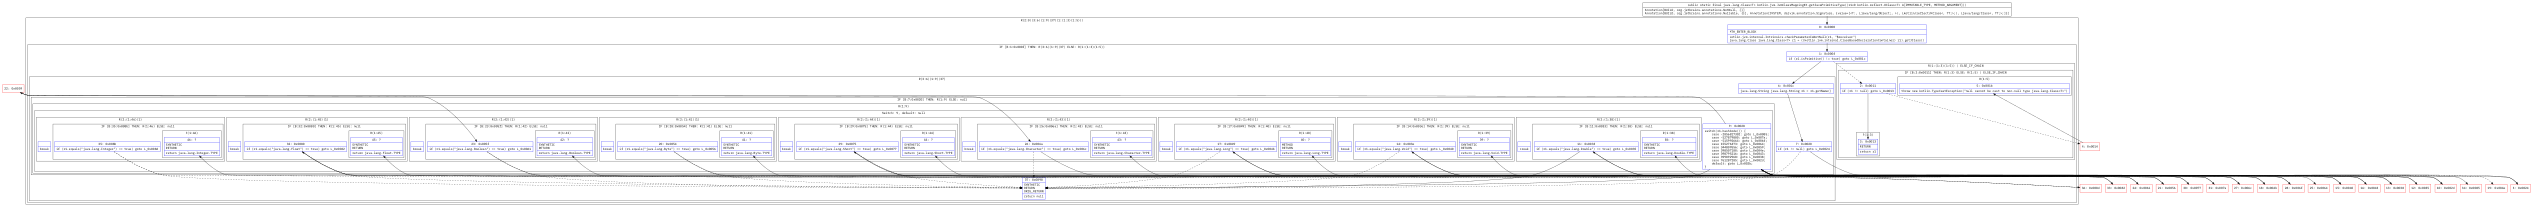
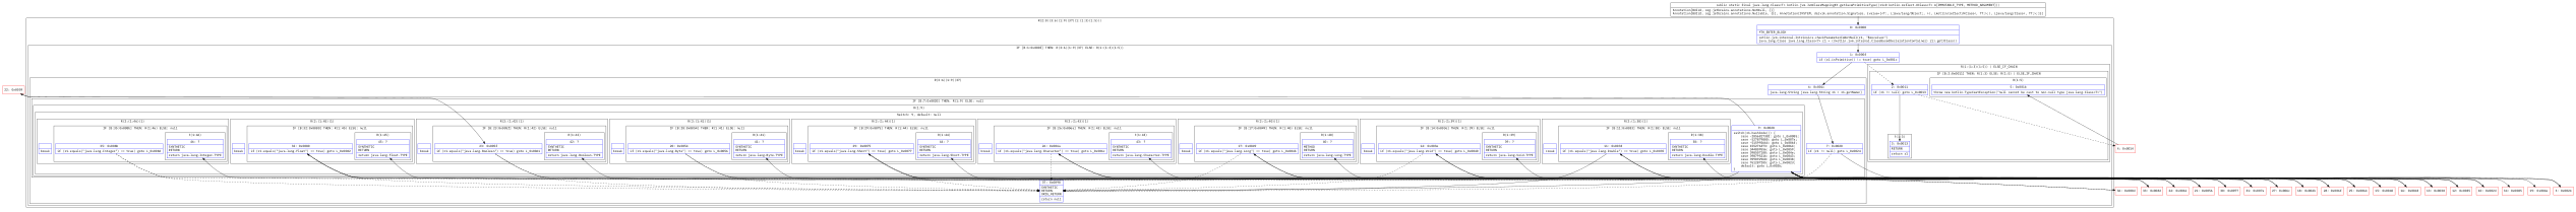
  digraph {
    fontname="IBM Plex Mono"
    node [color=blue fontname="IBM Plex Mono" shape=record]
    edge [fontname="IBM Plex Mono"]
    n1 [label="{46\:\ ?|SYNTHETIC\lRETURN\l|return java.lang.Integer.TYPE\l}"]
    n2 [label="{35\:\ 0x008b|if (r1.equals(\"java.lang.Integer\") == true) goto L_0x008d\l}"]
    n3 [label="{|break\l}"]
    n4 [label="{45\:\ ?|SYNTHETIC\lRETURN\l|return java.lang.Float.TYPE\l}"]
    n5 [label="{32\:\ 0x0080|if (r1.equals(\"java.lang.Float\") == true) goto L_0x0082\l}"]
    n6 [label="{|break\l}"]
    n7 [label="{44\:\ ?|SYNTHETIC\lRETURN\l|return java.lang.Short.TYPE\l}"]
    n8 [label="{29\:\ 0x0075|if (r1.equals(\"java.lang.Short\") == true) goto L_0x0077\l}"]
    n9 [label="{|break\l}"]
    n10 [label="{43\:\ ?|SYNTHETIC\lRETURN\l|return java.lang.Character.TYPE\l}"]
    n11 [label="{26\:\ 0x006a|if (r1.equals(\"java.lang.Character\") == true) goto L_0x006c\l}"]
    n12 [label="{|break\l}"]
    n13 [label="{42\:\ ?|SYNTHETIC\lRETURN\l|return java.lang.Boolean.TYPE\l}"]
    n14 [label="{23\:\ 0x005f|if (r1.equals(\"java.lang.Boolean\") == true) goto L_0x0061\l}"]
    n15 [label="{|break\l}"]
    n16 [label="{41\:\ ?|SYNTHETIC\lRETURN\l|return java.lang.Byte.TYPE\l}"]
    n17 [label="{20\:\ 0x0054|if (r1.equals(\"java.lang.Byte\") == true) goto L_0x0056\l}"]
    n18 [label="{|break\l}"]
    n19 [label="{40\:\ ?|METHOD\lRETURN\l|return java.lang.Long.TYPE\l}"]
    n20 [label="{17\:\ 0x0049|if (r1.equals(\"java.lang.Long\") == true) goto L_0x004b\l}"]
    n21 [label="{|break\l}"]
    n22 [label="{39\:\ ?|SYNTHETIC\lRETURN\l|return java.lang.Void.TYPE\l}"]
    n23 [label="{14\:\ 0x003e|if (r1.equals(\"java.lang.Void\") == true) goto L_0x0040\l}"]
    n24 [label="{|break\l}"]
    n25 [label="{38\:\ ?|SYNTHETIC\lRETURN\l|return java.lang.Double.TYPE\l}"]
    n26 [label="{11\:\ 0x0033|if (r1.equals(\"java.lang.Double\") == true) goto L_0x0035\l}"]
    n27 [label="{|break\l}"]
    n28 [label="{9\:\ 0x0028|switch(r1.hashCode()) \{\l    case \-2056817302: goto L_0x0085;\l    case \-527879800: goto L_0x007a;\l    case \-515992664: goto L_0x006f;\l    case 155276373: goto L_0x0064;\l    case 344809556: goto L_0x0059;\l    case 398507100: goto L_0x004e;\l    case 398795216: goto L_0x0043;\l    case 399092968: goto L_0x0038;\l    case 761287205: goto L_0x002d;\l    default: goto L_0x002b;\l\}\l}"]
    n29 [label="{7\:\ 0x0020|if (r1 != null) goto L_0x0024\l}"]
    n30 [label="{6\:\ 0x001c|java.lang.String java.lang.String r1 = r1.getName()\l}"]
    n31 [label="{37\:\ 0x0090|SYNTHETIC\lRETURN\lORIG_RETURN\l|return null\l}"]
    n32 [label="{3\:\ 0x0013|RETURN\l|return r1\l}"]
    n33 [label="{5\:\ 0x001b|throw new kotlin.TypeCastException(\"null cannot be cast to non\-null type java.lang.Class\<T\>\")\l}"]
    n34 [label="{2\:\ 0x0011|if (r1 != null) goto L_0x0013\l}"]
    n35 [label="{1\:\ 0x000f|if (r1.isPrimitive() != true) goto L_0x001c\l}"]
    n36 [label="{0\:\ 0x0000|MTH_ENTER_BLOCK\l|kotlin.jvm.internal.Intrinsics.checkParameterIsNotNull(r1, \"$receiver\")\ljava.lang.Class java.lang.Class\<?\> r1 = ((kotlin.jvm.internal.ClassBasedDeclarationContainer) r1).getJClass()\l}"]
    n37 [color=red label="{36\:\ 0x008d}"]
    n38 [color=red label="{33\:\ 0x0082}"]
    n39 [color=red label="{30\:\ 0x0077}"]
    n40 [color=red label="{27\:\ 0x006c}"]
    n41 [color=red label="{24\:\ 0x0061}"]
    n42 [color=red label="{21\:\ 0x0056}"]
    n43 [color=red label="{18\:\ 0x004b}"]
    n44 [color=red label="{15\:\ 0x0040}"]
    n45 [color=red label="{12\:\ 0x0035}"]
    n46 [color=red label="{10\:\ 0x002d}"]
    n47 [color=red label="{13\:\ 0x0038}"]
    n48 [color=red label="{16\:\ 0x0043}"]
    n49 [color=red label="{19\:\ 0x004e}"]
    n50 [color=red label="{22\:\ 0x0059}"]
    n51 [color=red label="{25\:\ 0x0064}"]
    n52 [color=red label="{28\:\ 0x006f}"]
    n53 [color=red label="{31\:\ 0x007a}"]
    n54 [color=red label="{34\:\ 0x0085}"]
    n55 [color=red label="{8\:\ 0x0024}"]
    n56 [color=red label="{4\:\ 0x0014}"]
    n57 [label="{public static final java.lang.Class\<T\> kotlin.jvm.JvmClassMappingKt.getJavaPrimitiveType((r1v0 kotlin.reflect.KClass\<T\> A[IMMUTABLE_TYPE, METHOD_ARGUMENT]))  | Annotation[BUILD, org.jetbrains.annotations.NotNull, \{\}]\lAnnotation[BUILD, org.jetbrains.annotations.Nullable, \{\}], Annotation[SYSTEM, dalvik.annotation.Signature, \{value=[\<T:, Ljava\/lang\/Object;, \>(, Lkotlin\/reflect\/KClass\<, TT;\>;), Ljava\/lang\/Class\<, TT;\>;]\}]\l}" color=""]
    subgraph cluster_1 {
      label="R(2:0|(3:6|(1:9)|37)(1:(1:3)(1:5)))"
      n36
      subgraph cluster_2 {
        label="IF [B:1:0x000f] THEN: R(3:6|(1:9)|37) ELSE: R(1:(1:3)(1:5))"
        n35
        subgraph cluster_3 {
          label="R(3:6|(1:9)|37)"
          n30
          n31
          subgraph cluster_4 {
            label="IF [B:7:0x0020] THEN: R(1:9) ELSE: null"
            n29
            subgraph cluster_5 {
              label="R(1:9)"
              subgraph cluster_6 {
                label="Switch: 9, default: null"
                n28
                subgraph cluster_7 {
                  label="R(2:(1:46)|1)"
                  n3
                  subgraph cluster_8 {
                    label="IF [B:35:0x008b] THEN: R(1:46) ELSE: null"
                    n2
                    subgraph cluster_9 {
                      label="R(1:46)"
                      n1
                    }
                  }
                }
                subgraph cluster_10 {
                  label="R(2:(1:45)|1)"
                  n6
                  subgraph cluster_11 {
                    label="IF [B:32:0x0080] THEN: R(1:45) ELSE: null"
                    n5
                    subgraph cluster_12 {
                      label="R(1:45)"
                      n4
                    }
                  }
                }
                subgraph cluster_13 {
                  label="R(2:(1:44)|1)"
                  n9
                  subgraph cluster_14 {
                    label="IF [B:29:0x0075] THEN: R(1:44) ELSE: null"
                    n8
                    subgraph cluster_15 {
                      label="R(1:44)"
                      n7
                    }
                  }
                }
                subgraph cluster_16 {
                  label="R(2:(1:43)|1)"
                  n12
                  subgraph cluster_17 {
                    label="IF [B:26:0x006a] THEN: R(1:43) ELSE: null"
                    n11
                    subgraph cluster_18 {
                      label="R(1:43)"
                      n10
                    }
                  }
                }
                subgraph cluster_19 {
                  label="R(2:(1:42)|1)"
                  n15
                  subgraph cluster_20 {
                    label="IF [B:23:0x005f] THEN: R(1:42) ELSE: null"
                    n14
                    subgraph cluster_21 {
                      label="R(1:42)"
                      n13
                    }
                  }
                }
                subgraph cluster_22 {
                  label="R(2:(1:41)|1)"
                  n18
                  subgraph cluster_23 {
                    label="IF [B:20:0x0054] THEN: R(1:41) ELSE: null"
                    n17
                    subgraph cluster_24 {
                      label="R(1:41)"
                      n16
                    }
                  }
                }
                subgraph cluster_25 {
                  label="R(2:(1:40)|1)"
                  n21
                  subgraph cluster_26 {
                    label="IF [B:17:0x0049] THEN: R(1:40) ELSE: null"
                    n20
                    subgraph cluster_27 {
                      label="R(1:40)"
                      n19
                    }
                  }
                }
                subgraph cluster_28 {
                  label="R(2:(1:39)|1)"
                  n24
                  subgraph cluster_29 {
                    label="IF [B:14:0x003e] THEN: R(1:39) ELSE: null"
                    n23
                    subgraph cluster_30 {
                      label="R(1:39)"
                      n22
                    }
                  }
                }
                subgraph cluster_31 {
                  label="R(2:(1:38)|1)"
                  n27
                  subgraph cluster_32 {
                    label="IF [B:11:0x0033] THEN: R(1:38) ELSE: null"
                    n26
                    subgraph cluster_33 {
                      label="R(1:38)"
                      n25
                    }
                  }
                }
              }
            }
          }
        }
        subgraph cluster_34 {
          label="R(1:(1:3)(1:5)) | ELSE_IF_CHAIN\l"
          subgraph cluster_35 {
            label="IF [B:2:0x0011] THEN: R(1:3) ELSE: R(1:5) | ELSE_IF_CHAIN\l"
            n34
            subgraph cluster_36 {
              label="R(1:3)"
              n32
            }
            subgraph cluster_37 {
              label="R(1:5)"
              n33
            }
          }
        }
      }
    }
    n2 -> n31 [style=dashed]
    n2 -> n37 [style=dashed]
    n5 -> n31 [style=dashed]
    n5 -> n38
    n8 -> n31 [style=dashed]
    n8 -> n39
    n11 -> n31 [style=dashed]
    n11 -> n40
    n14 -> n31 [style=dashed]
    n14 -> n41
    n17 -> n31 [style=dashed]
    n17 -> n42
    n20 -> n31 [style=dashed]
    n20 -> n43
    n23 -> n31 [style=dashed]
    n23 -> n44
    n26 -> n31 [style=solid]
    n26 -> n45
    n28 -> n31
    n28 -> n46
    n28 -> n47
    n28 -> n48
-   n28 -> n49 [style=dashed]
+   n28 -> n49
    n28 -> n50
    n28 -> n51
    n28 -> n52
    n28 -> n53
    n28 -> n54
    n29 -> n31 [style=dashed]
    n29 -> n55
    n30 -> n29
    n34 -> n32
    n34 -> n56 [style=dashed]
    n35 -> n30
    n35 -> n34 [style=dashed]
    n36 -> n35
    n37 -> n1
    n38 -> n4
    n39 -> n7
    n40 -> n10
    n41 -> n13
    n42 -> n16
    n43 -> n19
    n44 -> n22
    n45 -> n25
    n46 -> n26
    n47 -> n23
    n48 -> n20
    n50 -> n14
-   n50 -> n11
+   n51 -> n11
    n52 -> n8
    n53 -> n5
    n55 -> n28
    n56 -> n33
    n57 -> n36
  }
